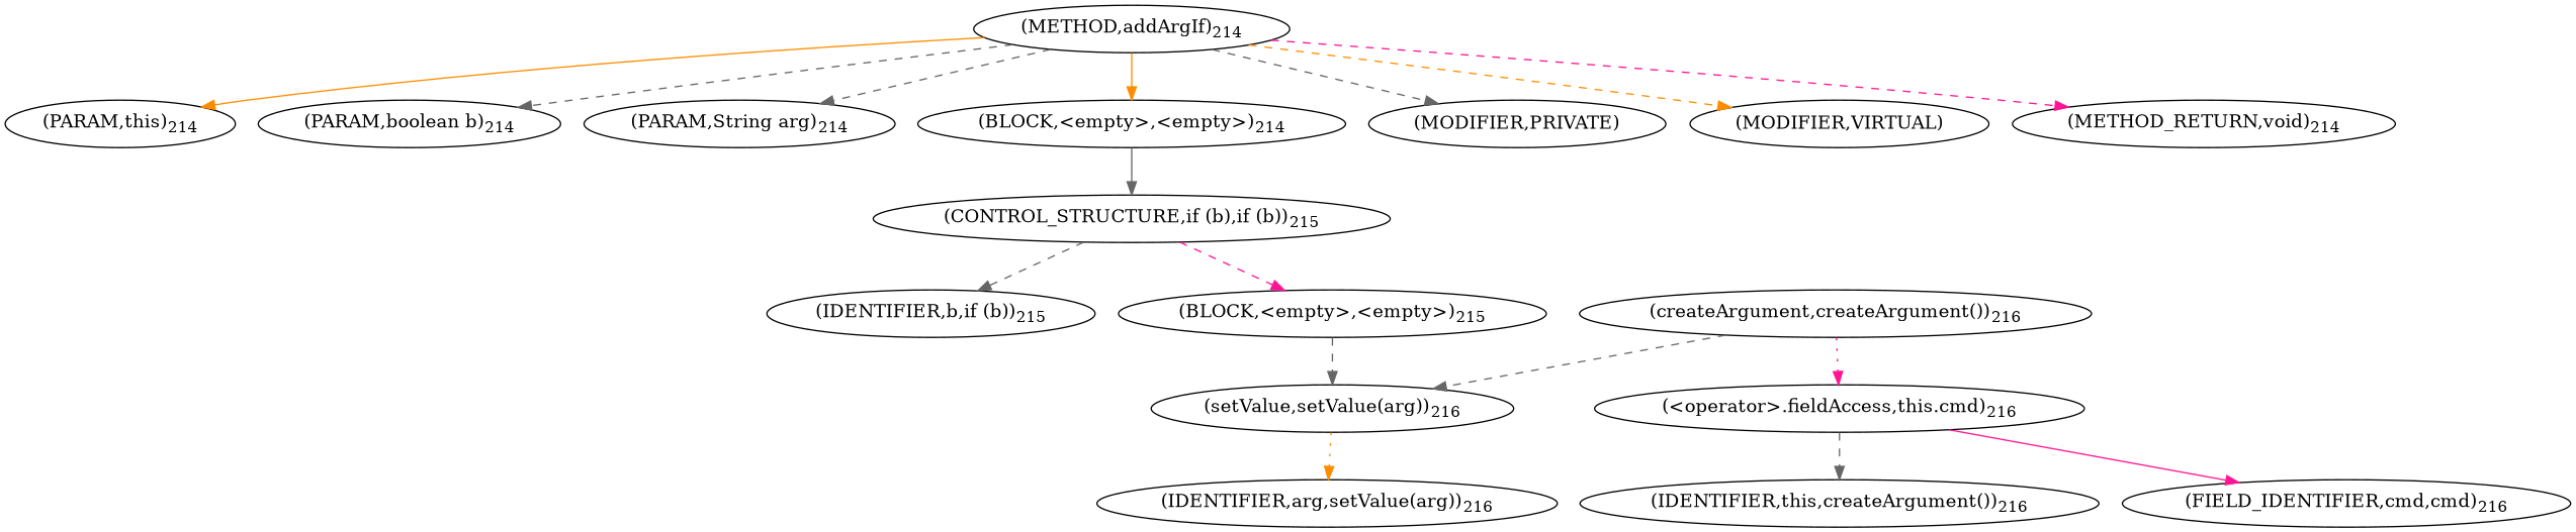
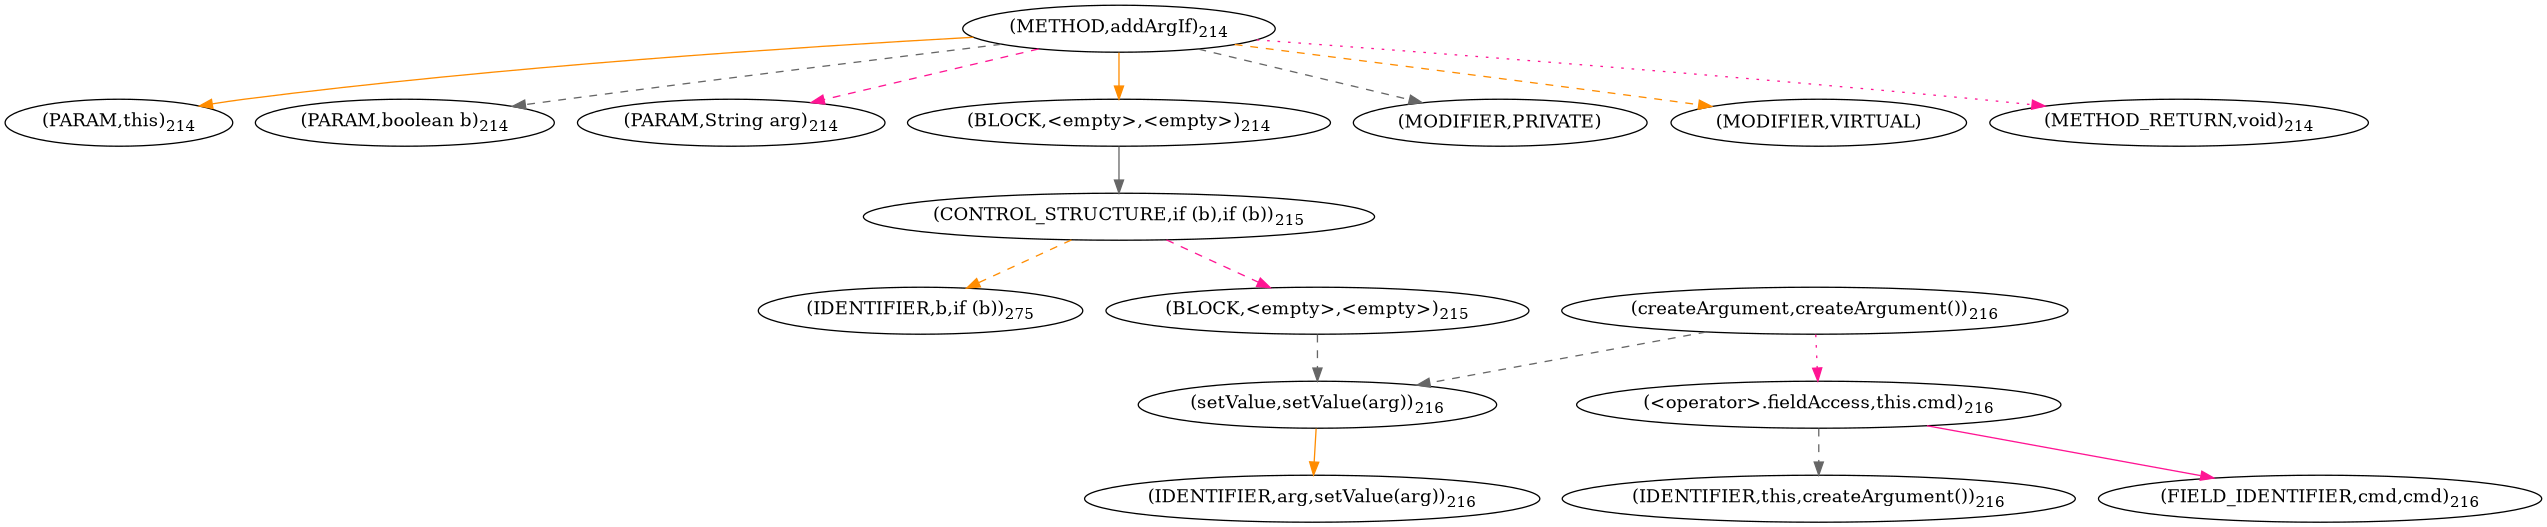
  digraph {
    edge [color=gray40 style=dashed]
    n1 [label=<(METHOD,addArgIf)<SUB>214</SUB>>]
    n2 [label=<(PARAM,this)<SUB>214</SUB>>]
    n3 [label=<(PARAM,boolean b)<SUB>214</SUB>>]
    n4 [label=<(PARAM,String arg)<SUB>214</SUB>>]
    n5 [label=<(BLOCK,&lt;empty&gt;,&lt;empty&gt;)<SUB>214</SUB>>]
    n6 [label=<(MODIFIER,PRIVATE)>]
    n7 [label=<(MODIFIER,VIRTUAL)>]
    n8 [label=<(METHOD_RETURN,void)<SUB>214</SUB>>]
    n9 [label=<(CONTROL_STRUCTURE,if (b),if (b))<SUB>215</SUB>>]
-   n10 [label=<(IDENTIFIER,b,if (b))<SUB>215</SUB>>]
+   n10 [label=<(IDENTIFIER,b,if (b))<SUB>275</SUB>>]
    n11 [label=<(BLOCK,&lt;empty&gt;,&lt;empty&gt;)<SUB>215</SUB>>]
    n12 [label=<(setValue,setValue(arg))<SUB>216</SUB>>]
    n13 [label=<(IDENTIFIER,arg,setValue(arg))<SUB>216</SUB>>]
    n14 [label=<(createArgument,createArgument())<SUB>216</SUB>>]
    n15 [label=<(&lt;operator&gt;.fieldAccess,this.cmd)<SUB>216</SUB>>]
    n16 [label=<(IDENTIFIER,this,createArgument())<SUB>216</SUB>>]
    n17 [label=<(FIELD_IDENTIFIER,cmd,cmd)<SUB>216</SUB>>]
    n1 -> n2 [color=darkorange style=solid]
    n1 -> n3
-   n1 -> n4
+   n1 -> n4 [color=deeppink]
    n1 -> n5 [color=darkorange style=solid]
    n1 -> n6
    n1 -> n7 [color=darkorange]
-   n1 -> n8 [color=deeppink]
+   n1 -> n8 [color=deeppink style=dotted]
    n5 -> n9 [style=solid]
-   n9 -> n10
+   n9 -> n10 [color=darkorange]
    n9 -> n11 [color=deeppink]
    n11 -> n12
-   n12 -> n13 [color=darkorange style=dotted]
+   n12 -> n13 [color=darkorange style=solid]
    n14 -> n12
    n14 -> n15 [color=deeppink style=dotted]
    n15 -> n16
    n15 -> n17 [color=deeppink style=solid]
  }
